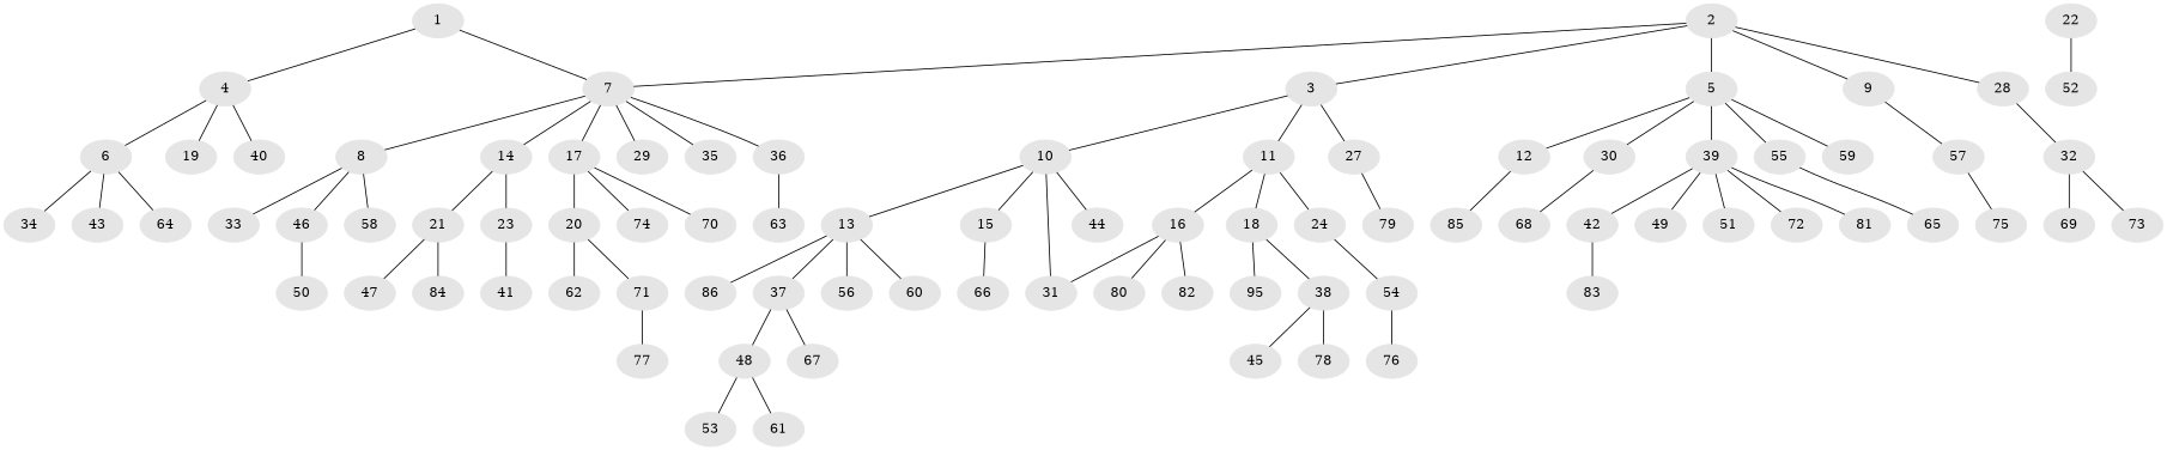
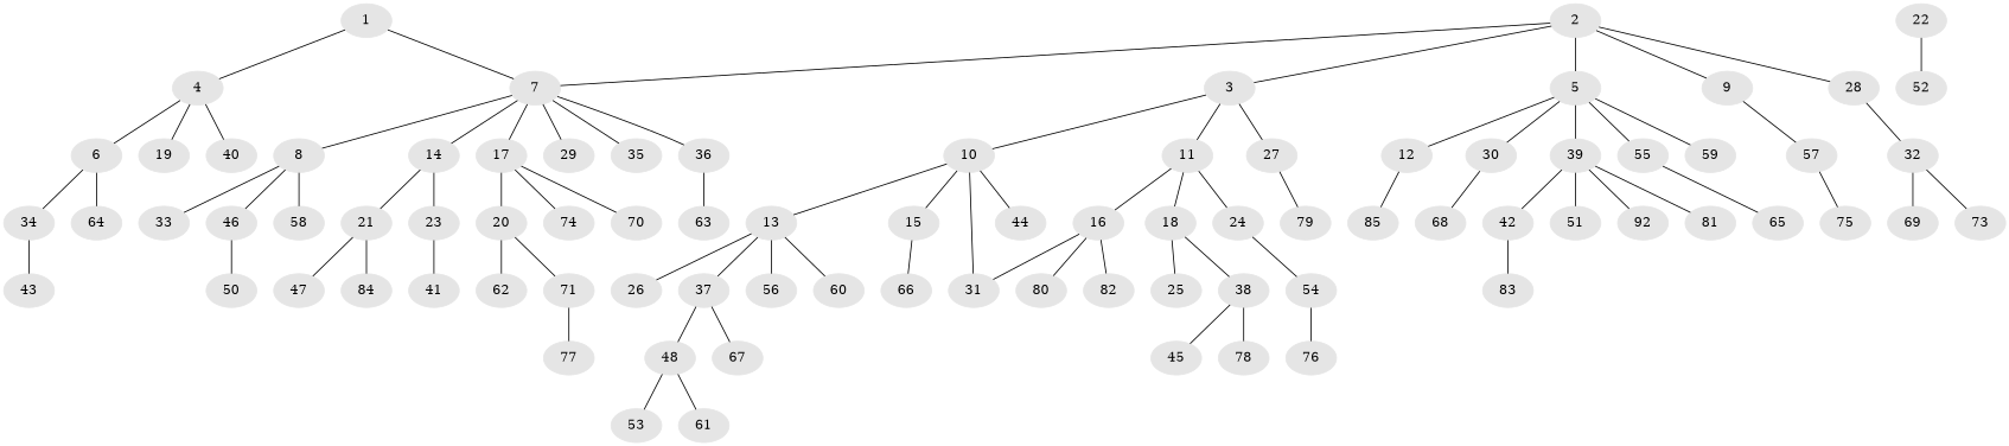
  graph {
    node [color=gray90 style=filled]
    1
    4
    7
    2
    3
    5
    9
    28
    6
    19
    40
    10
    11
    27
    12
    30
    39
    55
    59
    8
    14
    17
    29
    35
    36
    57
    32
    13
    15
    31
    44
    16
    18
    24
    79
    34
    43
    64
    85
    68
    42
-   49
    51
-   72
+   72 [label=92]
    81
    65
    33
    46
    58
    21
    23
    20
    74
    70
    63
    50
    75
-   26 [label=86]
+   26
    37
    56
    60
    66
    80
    82
-   25 [label=95]
+   25
    38
    54
    48
    67
    47
    84
    41
    22
    52
    62
    71
    45
    78
    77
    76
    69
    73
    53
    61
    83
    1 -- 4
    1 -- 7
    4 -- 6
    4 -- 19
    4 -- 40
    7 -- 8
    7 -- 14
    7 -- 17
    7 -- 29
    7 -- 35
    7 -- 36
    2 -- 7
    2 -- 3
    2 -- 5
    2 -- 9
    2 -- 28
    3 -- 10
    3 -- 11
    3 -- 27
    5 -- 12
    5 -- 30
    5 -- 39
    5 -- 55
    5 -- 59
    9 -- 57
    28 -- 32
    6 -- 34
-   6 -- 43
+   34 -- 43
    6 -- 64
    10 -- 13
    10 -- 15
    10 -- 31
    10 -- 44
    11 -- 16
    11 -- 18
    11 -- 24
    27 -- 79
    12 -- 85
    30 -- 68
    39 -- 42
-   39 -- 49
    39 -- 51
    39 -- 72
    39 -- 81
    55 -- 65
    8 -- 33
    8 -- 46
    8 -- 58
    14 -- 21
    14 -- 23
    17 -- 20
    17 -- 74
    17 -- 70
    36 -- 63
    57 -- 75
    32 -- 69
    32 -- 73
    13 -- 26
    13 -- 37
    13 -- 56
    13 -- 60
    15 -- 66
    16 -- 31
    16 -- 80
    16 -- 82
    18 -- 25
    18 -- 38
    24 -- 54
    42 -- 83
    46 -- 50
    21 -- 47
    21 -- 84
    23 -- 41
    20 -- 62
    20 -- 71
    37 -- 48
    37 -- 67
    38 -- 45
    38 -- 78
    54 -- 76
    48 -- 53
    48 -- 61
    22 -- 52
    71 -- 77
  }
